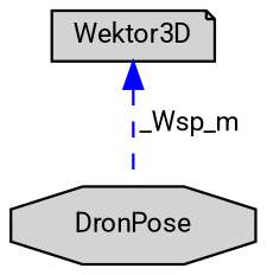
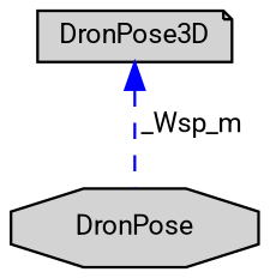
  digraph {
    fontname=Roboto
    node [color=black fillcolor=lightgrey fontname=Roboto fontsize=10 style=filled]
    n1 [fontcolor=black height=0.2 label=DronPose shape=octagon width=0.4]
-   n2 [height=0.2 label=Wektor3D shape=note width=0.4]
+   n2 [height=0.2 label=DronPose3D shape=note width=0.4]
    n2 -> n1 [color=blue dir=back fontname=Roboto fontsize=10 label=" _Wsp_m" labelfontname=FreeSans labelfontsize=10 style=dashed]
  }
